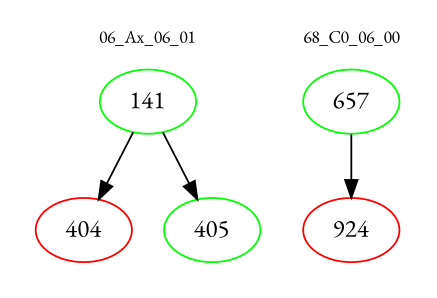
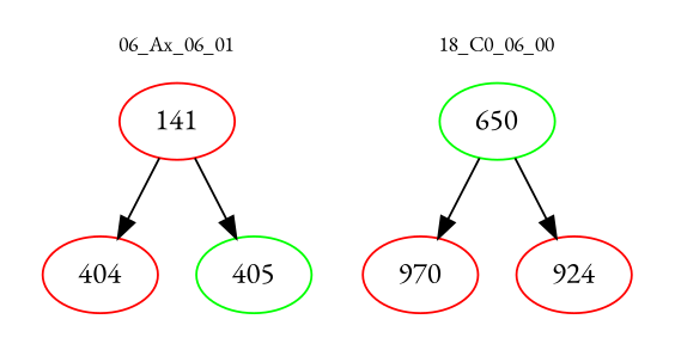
  digraph {
    fontname="EB Garamond"
    node [color=green fontname="EB Garamond"]
    edge [color=black fontname="EB Garamond"]
-   n1 [label=141]
+   n1 [color=red label=141]
    n2 [color=red label=404]
    n3 [label=405]
-   n4 [label=657]
+   n4 [label=650]
+   n5 [color=red label=970]
    n6 [color=red label=924]
    subgraph cluster_1 {
      color=white
      fontsize=10
      label="06_Ax_06_01"
      n1
      n2
      n3
    }
    subgraph cluster_2 {
      color=white
      fontsize=10
-     label="68_C0_06_00"
+     label="18_C0_06_00"
      n4
+     n5
      n6
    }
    n1 -> n2
    n1 -> n3
+   n4 -> n5
    n4 -> n6
  }
